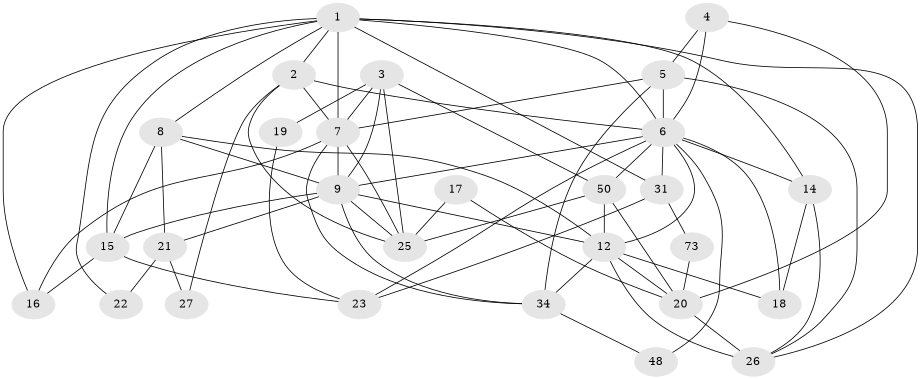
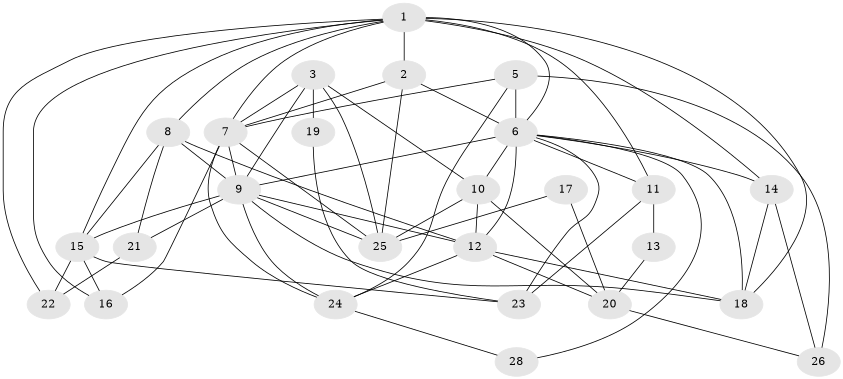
  graph {
    fontname="DejaVu Serif"
    node [color=gray90 fontname="DejaVu Serif" style=filled]
    edge [fontname="DejaVu Serif" weight=1.0]
    1
    2
    6
    7
    8
-   11 [label=31]
+   11
    14
    15
    16
    22
    26
    25
-   27
    9
-   10 [label=50]
+   10
    12
    18
    23
-   28 [label=48]
-   24 [label=34]
+   28
+   24
    21
-   13 [label=73]
+   13
    3
    19
    20
-   4
    5
    17
    1 -- 2
    1 -- 6 [weight=2.0]
    1 -- 7
    1 -- 8 [weight=2.0]
    1 -- 11
    1 -- 14 [weight=2.0]
    1 -- 15
    1 -- 16
    1 -- 22
-   1 -- 26
+   1 -- 18
    2 -- 6
    2 -- 7
    2 -- 25
-   2 -- 27
    6 -- 11
    6 -- 14
    6 -- 9
    6 -- 10
    6 -- 12
    6 -- 18
    6 -- 23
    6 -- 28
    7 -- 16
    7 -- 25
    7 -- 9 [weight=2.0]
    7 -- 24
    8 -- 15 [weight=3.0]
    8 -- 9
    8 -- 12 [weight=2.0]
    8 -- 21
    11 -- 23
    11 -- 13
    14 -- 26
    14 -- 18
    15 -- 16
+   15 -- 22
    15 -- 23
    9 -- 15
    9 -- 25
    9 -- 12
+   9 -- 18
    9 -- 24 [weight=2.0]
    9 -- 21
    10 -- 25
    10 -- 12
    10 -- 20
-   12 -- 26 [weight=2.0]
    12 -- 18 [weight=2.0]
    12 -- 24
    12 -- 20
    24 -- 28
    21 -- 22
-   21 -- 27
    13 -- 20
    3 -- 7
    3 -- 25
    3 -- 9
    3 -- 10
    3 -- 19
    19 -- 23
    20 -- 26
-   4 -- 6
-   4 -- 20
-   4 -- 5
    5 -- 6 [weight=7.0]
    5 -- 7
    5 -- 26
    5 -- 24
    17 -- 25
    17 -- 20
  }
